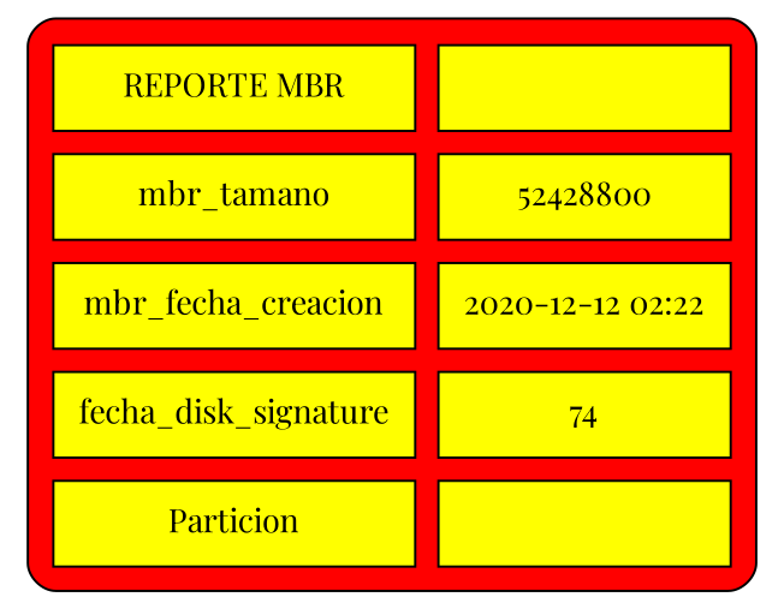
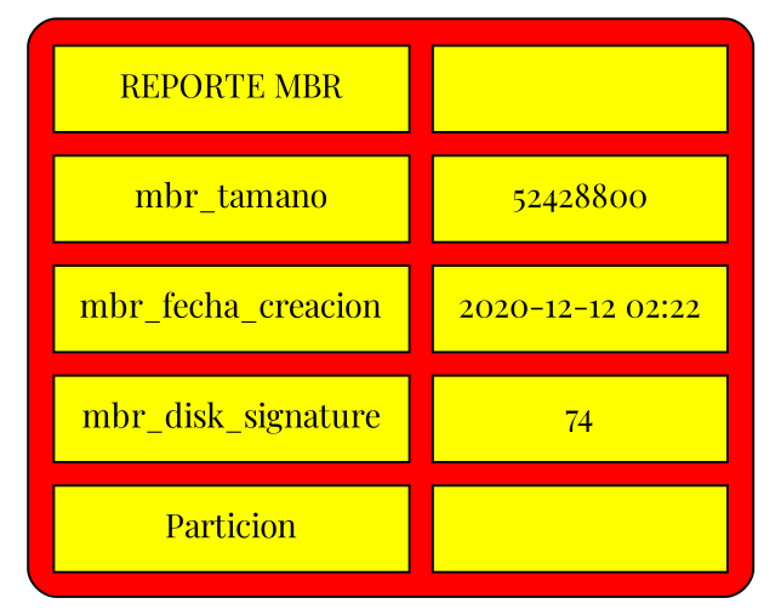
  digraph {
    rankdir=LR
    fontname="Playfair Display"
-   n1 [label=<<TABLE cellspacing="10" cellpadding="10" style="rounded" bgcolor="red">   <TR>     <TD bgcolor="yellow">REPORTE MBR</TD>     <TD bgcolor="yellow"></TD>   </TR>   <TR>     <TD bgcolor="yellow">mbr_tamano</TD>     <TD bgcolor="yellow">52428800</TD>   </TR>   <TR>     <TD bgcolor="yellow">mbr_fecha_creacion</TD>     <TD bgcolor="yellow">2020-12-12 02:22</TD>   </TR>   <TR>     <TD bgcolor="yellow">fecha_disk_signature</TD>     <TD bgcolor="yellow">74</TD>   </TR>   <TR>     <TD bgcolor="yellow">Particion</TD>     <TD bgcolor="yellow"></TD>   </TR> </TABLE>> shape=none fontname="Playfair Display"]
+   n1 [label=<<TABLE cellspacing="10" cellpadding="10" style="rounded" bgcolor="red">   <TR>     <TD bgcolor="yellow">REPORTE MBR</TD>     <TD bgcolor="yellow"></TD>   </TR>   <TR>     <TD bgcolor="yellow">mbr_tamano</TD>     <TD bgcolor="yellow">52428800</TD>   </TR>   <TR>     <TD bgcolor="yellow">mbr_fecha_creacion</TD>     <TD bgcolor="yellow">2020-12-12 02:22</TD>   </TR>   <TR>     <TD bgcolor="yellow">mbr_disk_signature</TD>     <TD bgcolor="yellow">74</TD>   </TR>   <TR>     <TD bgcolor="yellow">Particion</TD>     <TD bgcolor="yellow"></TD>   </TR> </TABLE>> shape=none fontname="Playfair Display"]
  }
